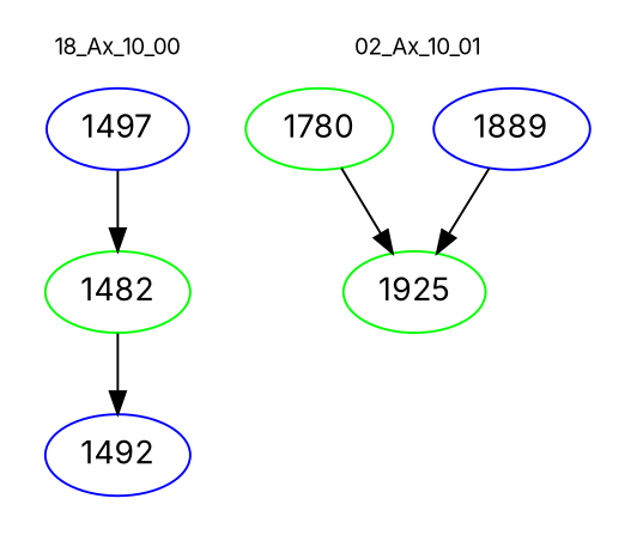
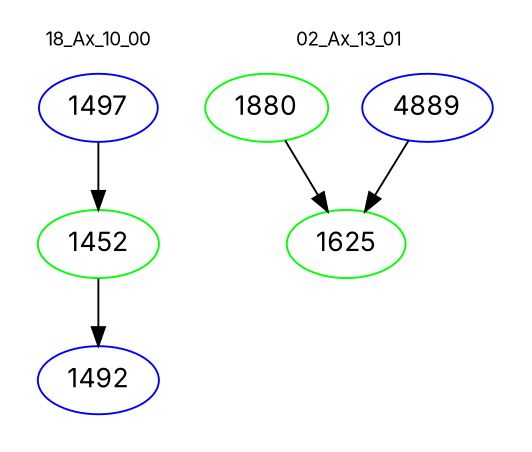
  digraph {
    fontname=Inter
    node [color=blue fontname=Inter]
    edge [color=black fontname=Inter]
    n1 [label=1497]
-   n2 [color=green label=1482]
+   n2 [color=green label=1452]
    n3 [label=1492]
-   n4 [label=1889]
-   n5 [color=green label=1780]
-   n6 [color=green label=1925]
+   n4 [label=4889]
+   n5 [color=green label=1880]
+   n6 [color=green label=1625]
    subgraph cluster_1 {
      color=white
      fontsize=10
      label="18_Ax_10_00"
      n1
      n2
      n3
    }
    subgraph cluster_2 {
      color=white
      fontsize=10
-     label="02_Ax_10_01"
+     label="02_Ax_13_01"
      n4
      n5
      n6
    }
    n1 -> n2
    n2 -> n3
    n4 -> n6
    n5 -> n6
  }
